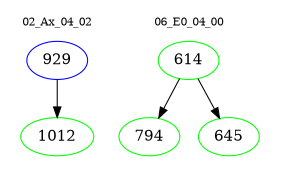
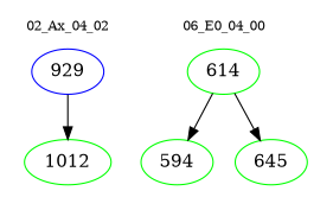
  digraph {
    node [color=green]
    edge [color=black]
    n1 [color=blue label=929]
    n2 [label=1012]
    n3 [label=614]
-   n4 [label=794]
+   n4 [label=594]
    n5 [label=645]
    subgraph cluster_1 {
      color=white
      fontsize=10
      label="02_Ax_04_02"
      n1
      n2
    }
    subgraph cluster_2 {
      color=white
      fontsize=10
      label="06_E0_04_00"
      n3
      n4
      n5
    }
    n1 -> n2
    n3 -> n4
    n3 -> n5
  }
